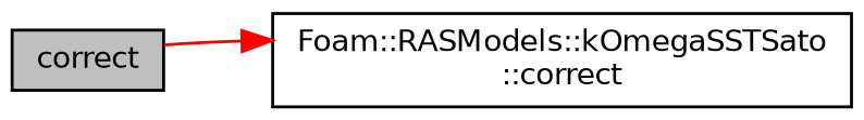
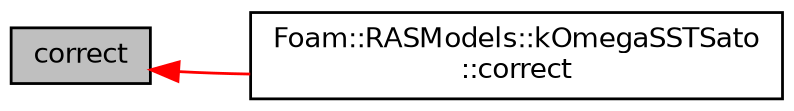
  digraph {
    rankdir=LR
    node [color=black fontname=Helvetica fontsize=10 shape=record]
    n1 [fillcolor=grey75 fontcolor=black height=0.2 label=correct style=filled width=0.4]
    n2 [height=0.2 label="Foam::RASModels::kOmegaSSTSato\l::correct" width=0.4]
-   n2 -> n1 [color=red dir=back fontname=Helvetica fontsize=10 labelfontname=Helvetica labelfontsize=10 style=solid]
+   n1 -> n2 [color=red dir=back fontname=Helvetica fontsize=10 labelfontname=Helvetica labelfontsize=10 style=solid]
  }
